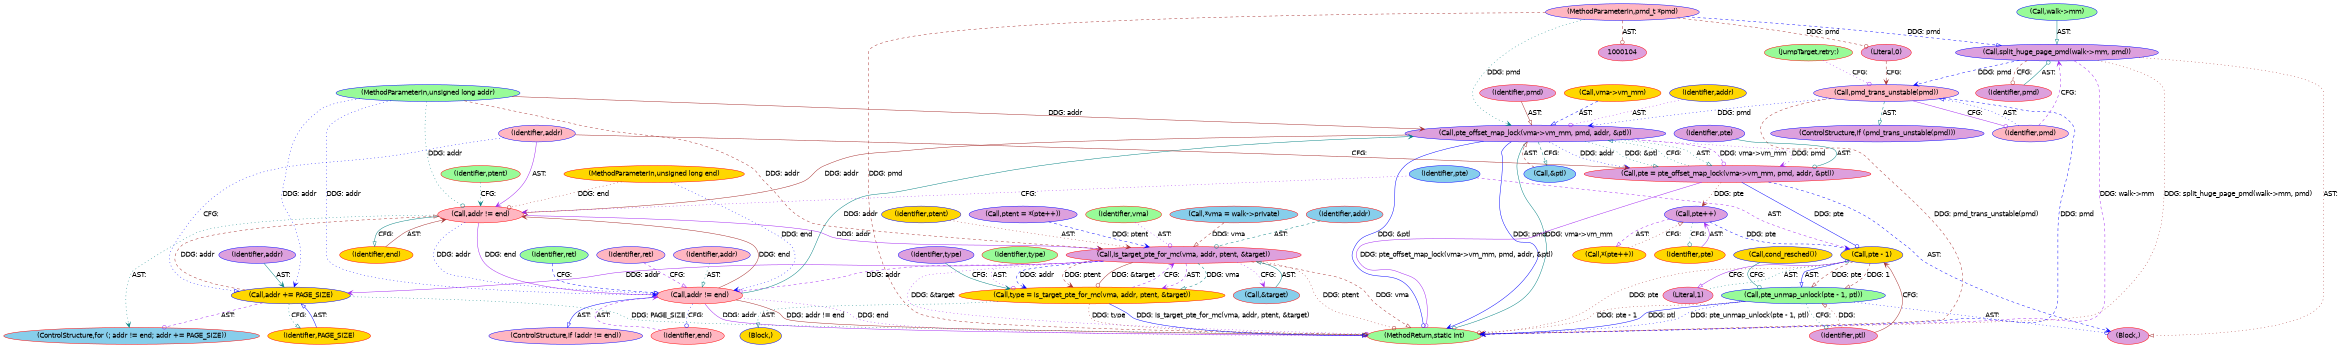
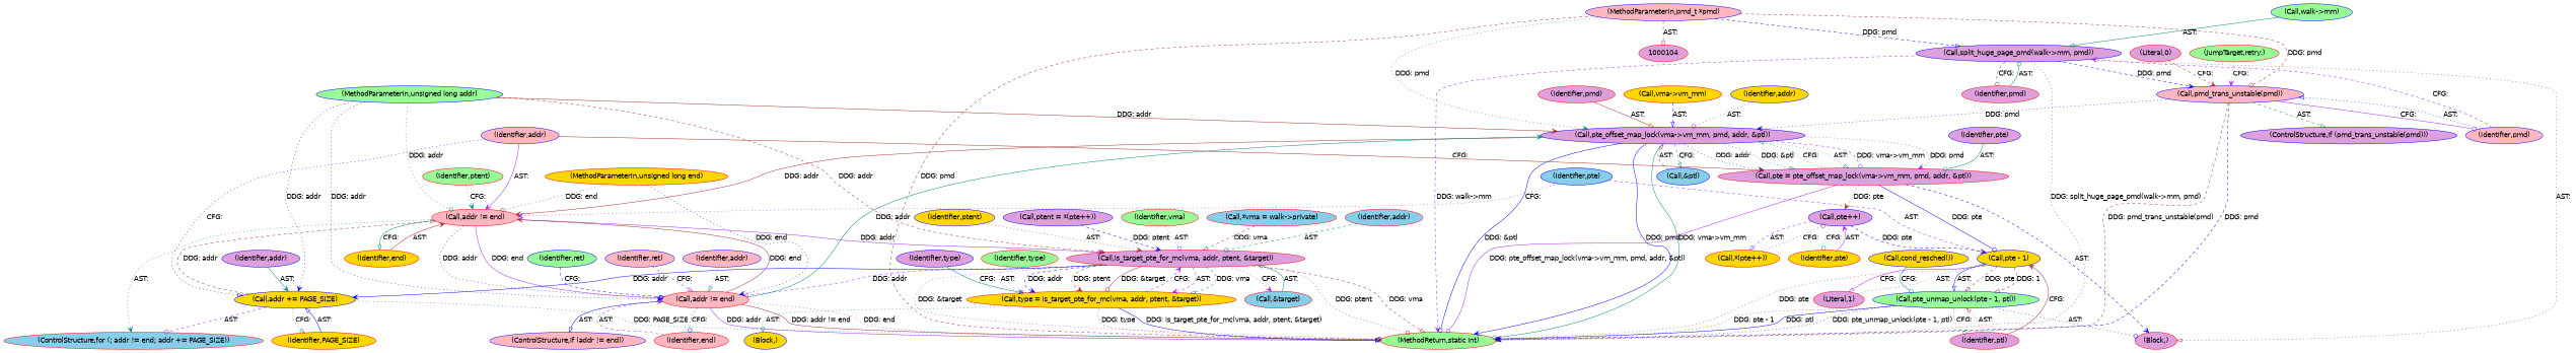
  digraph {
    fontname="DejaVu Sans"
    node [color=red fillcolor=plum fontname="DejaVu Sans" style=filled]
    edge [arrowhead=vee color=brown fontname="DejaVu Sans" style=dotted]
    n1 [color=blue label="(Call,split_huge_page_pmd(walk->mm, pmd))"]
    n2 [color=blue fillcolor=lightpink label="(Call,pmd_trans_unstable(pmd))"]
    n3 [fillcolor=palegreen label="(MethodReturn,static int)"]
    n4 [label="(Identifier,pmd)"]
    n5 [label="(Block,)"]
    n6 [color=blue label="(Call,pte_offset_map_lock(vma->vm_mm, pmd, addr, &ptl))"]
    n7 [color=blue label="(ControlStructure,if (pmd_trans_unstable(pmd)))"]
    n8 [color=blue fillcolor=lightpink label="(Identifier,pmd)"]
    n9 [color=blue fillcolor=lightpink label="(MethodParameterIn,pmd_t *pmd)"]
    1000104
    n11 [label="(Call,pte = pte_offset_map_lock(vma->vm_mm, pmd, addr, &ptl))"]
    n12 [fillcolor=lightpink label="(Call,addr != end)"]
    n13 [color=blue fillcolor=skyblue label="(Call,&ptl)"]
    n14 [color=blue label="(Call,pte++)"]
    n15 [color=blue fillcolor=gold label="(Call,pte - 1)"]
    n16 [label="(Call,is_target_pte_for_mc(vma, addr, ptent, &target))"]
    n17 [fillcolor=lightpink label="(Call,addr != end)"]
    n18 [fillcolor=gold label="(Identifier,end)"]
    n19 [fillcolor=skyblue label="(ControlStructure,for (; addr != end; addr += PAGE_SIZE))"]
    n20 [fillcolor=gold label="(Call,*(pte++))"]
    n21 [fillcolor=gold label="(Identifier,pte)"]
    n22 [color=blue fillcolor=palegreen label="(Call,pte_unmap_unlock(pte - 1, ptl))"]
    n23 [label="(Literal,1)"]
    n24 [label="(Identifier,ptl)"]
    n25 [color=blue fillcolor=gold label="(Call,addr += PAGE_SIZE)"]
    n26 [fillcolor=gold label="(Call,type = is_target_pte_for_mc(vma, addr, ptent, &target))"]
    n27 [fillcolor=skyblue label="(Call,&target)"]
    n28 [color=blue fillcolor=lightpink label="(ControlStructure,if (addr != end))"]
    n29 [fillcolor=lightpink label="(Identifier,end)"]
    n30 [fillcolor=gold label="(Identifier,PAGE_SIZE)"]
    n31 [color=blue fillcolor=gold label="(Block,)"]
    n32 [color=blue fillcolor=gold label="(Identifier,ptent)"]
    n33 [label="(Identifier,pmd)"]
    n34 [fillcolor=gold label="(Call,vma->vm_mm)"]
    n35 [color=blue label="(Identifier,type)"]
    n36 [color=blue fillcolor=gold label="(Call,cond_resched())"]
    n37 [color=blue fillcolor=palegreen label="(Identifier,ret)"]
    n38 [color=blue fillcolor=palegreen label="(Call,walk->mm)"]
    n39 [fillcolor=palegreen label="(Identifier,ptent)"]
    n40 [label="(Literal,0)"]
    n41 [color=blue label="(Call,ptent = *(pte++))"]
    n42 [fillcolor=palegreen label="(JumpTarget,retry:)"]
    n43 [color=blue fillcolor=lightpink label="(Identifier,ret)"]
    n44 [color=blue label="(Identifier,addr)"]
    n45 [color=blue fillcolor=lightpink label="(Identifier,addr)"]
    n46 [color=blue fillcolor=skyblue label="(Identifier,pte)"]
    n47 [fillcolor=palegreen label="(Identifier,vma)"]
    n48 [fillcolor=skyblue label="(Call,*vma = walk->private)"]
    n49 [fillcolor=gold label="(MethodParameterIn,unsigned long end)"]
    n50 [fillcolor=skyblue label="(Identifier,addr)"]
    n51 [fillcolor=palegreen label="(Identifier,type)"]
    n52 [color=blue label="(Identifier,pte)"]
    n53 [color=blue fillcolor=palegreen label="(MethodParameterIn,unsigned long addr)"]
    n54 [color=blue fillcolor=lightpink label="(Identifier,addr)"]
    n55 [color=blue fillcolor=gold label="(Identifier,addr)"]
    n1 -> n2 [color=blue label="DDG: pmd" style=dashed]
    n1 -> n3 [color=purple label="DDG: walk->mm" style=dashed]
    n1 -> n3 [label="DDG: split_huge_page_pmd(walk->mm, pmd)"]
    n1 -> n4 [arrowhead=odot label="CFG: " style=dashed]
    n1 -> n5 [arrowhead=onormal label="AST: "]
    n2 -> n3 [arrowhead=odot color=blue label="DDG: pmd" style=dashed]
    n2 -> n3 [arrowhead=onormal label="DDG: pmd_trans_unstable(pmd)" style=dashed]
    n2 -> n6 [color=blue label="DDG: pmd"]
    n2 -> n7 [arrowhead=onormal color=teal label="AST: " style=dashed]
    n2 -> n8 [arrowhead=odot color=purple label="CFG: " style=solid]
    n4 -> n1 [arrowhead=odot color=teal label="AST: " style=solid]
    n6 -> n3 [arrowhead=odot color=blue label="DDG: &ptl" style=solid]
    n6 -> n3 [color=blue label="DDG: pmd" style=solid]
    n6 -> n3 [arrowhead=odot color=teal label="DDG: vma->vm_mm" style=solid]
    n6 -> n11 [arrowhead=onormal color=teal label="AST: "]
    n6 -> n11 [arrowhead=odot color=purple label="DDG: vma->vm_mm" style=dashed]
    n6 -> n11 [color=purple label="DDG: pmd"]
    n6 -> n11 [color=blue label="DDG: addr"]
    n6 -> n11 [arrowhead=onormal color=teal label="DDG: &ptl"]
    n6 -> n12 [label="DDG: addr" style=solid]
    n6 -> n13 [arrowhead=onormal color=teal label="CFG: " style=dashed]
    n8 -> n1 [color=purple label="CFG: " style=dashed]
    n8 -> n2 [arrowhead=onormal color=blue label="AST: "]
    n9 -> n1 [arrowhead=onormal color=blue label="DDG: pmd" style=dashed]
-   n9 -> n40 [arrowhead=odot label="DDG: pmd" style=dashed]
+   n9 -> n2 [arrowhead=odot label="DDG: pmd" style=dashed]
    n9 -> n3 [arrowhead=odot label="DDG: pmd" style=dashed]
    n9 -> n6 [color=teal label="DDG: pmd"]
    n9 -> 1000104 [arrowhead=odot label="AST: " style=dashed]
    n11 -> n3 [arrowhead=odot color=purple label="DDG: pte_offset_map_lock(vma->vm_mm, pmd, addr, &ptl)" style=solid]
    n11 -> n5 [color=blue label="AST: " style=dashed]
    n11 -> n6 [arrowhead=onormal color=teal label="CFG: "]
    n11 -> n14 [label="DDG: pte"]
    n11 -> n15 [arrowhead=odot color=blue label="DDG: pte" style=solid]
    n12 -> n16 [color=purple label="DDG: addr" style=solid]
    n12 -> n17 [arrowhead=odot color=blue label="DDG: addr"]
    n12 -> n17 [arrowhead=odot color=purple label="DDG: end" style=solid]
    n12 -> n18 [arrowhead=onormal color=teal label="CFG: " style=solid]
    n12 -> n19 [color=teal label="AST: "]
    n13 -> n6 [arrowhead=onormal label="AST: " style=dashed]
    n14 -> n15 [color=blue label="DDG: pte" style=dashed]
    n14 -> n20 [arrowhead=onormal color=purple label="AST: " style=dashed]
    n14 -> n21 [arrowhead=odot color=teal label="CFG: "]
    n15 -> n3 [label="DDG: pte"]
    n15 -> n22 [arrowhead=onormal color=blue label="AST: " style=solid]
    n15 -> n22 [arrowhead=onormal label="DDG: pte" style=dashed]
    n15 -> n22 [arrowhead=onormal label="DDG: 1" style=dashed]
    n15 -> n23 [arrowhead=onormal color=purple label="CFG: " style=solid]
    n16 -> n3 [arrowhead=odot label="DDG: ptent"]
    n16 -> n3 [arrowhead=onormal label="DDG: vma" style=dashed]
    n16 -> n3 [arrowhead=odot color=purple label="DDG: &target"]
    n16 -> n17 [arrowhead=onormal color=purple label="DDG: addr" style=dashed]
-   n16 -> n25 [color=purple label="DDG: addr" style=solid]
+   n16 -> n25 [color=blue label="DDG: addr" style=solid]
    n16 -> n26 [color=purple label="AST: " style=dashed]
    n16 -> n26 [arrowhead=onormal color=teal label="DDG: vma" style=dashed]
    n16 -> n26 [color=blue label="DDG: addr" style=dashed]
    n16 -> n26 [label="DDG: ptent" style=dashed]
    n16 -> n26 [arrowhead=odot label="DDG: &target" style=solid]
    n16 -> n27 [color=purple label="CFG: "]
    n17 -> n3 [arrowhead=onormal color=purple label="DDG: end"]
    n17 -> n3 [arrowhead=odot color=purple label="DDG: addr" style=solid]
    n17 -> n3 [arrowhead=odot label="DDG: addr != end" style=solid]
    n17 -> n6 [color=teal label="DDG: addr" style=solid]
    n17 -> n12 [label="DDG: end" style=solid]
    n17 -> n28 [arrowhead=onormal color=blue label="AST: " style=solid]
    n17 -> n29 [arrowhead=odot color=blue label="CFG: "]
    n18 -> n12 [label="AST: " style=solid]
-   n20 -> n14 [arrowhead=onormal label="CFG: "]
+   n20 -> n14 [arrowhead=odot label="CFG: "]
    n21 -> n14 [color=purple label="AST: " style=solid]
    n22 -> n3 [arrowhead=odot label="DDG: pte - 1"]
    n22 -> n3 [color=blue label="DDG: ptl" style=solid]
    n22 -> n3 [arrowhead=onormal color=blue label="DDG: pte_unmap_unlock(pte - 1, ptl)"]
    n22 -> n5 [arrowhead=odot color=blue label="AST: "]
    n22 -> n24 [arrowhead=odot color=teal label="CFG: "]
    n23 -> n15 [arrowhead=odot color=teal label="AST: "]
    n24 -> n15 [label="CFG: " style=solid]
-   n24 -> n22 [arrowhead=onormal label="DDG: "]
+   n24 -> n22 [arrowhead=onormal label="AST: "]
    n25 -> n3 [arrowhead=onormal color=teal label="DDG: PAGE_SIZE"]
    n25 -> n12 [arrowhead=onormal label="DDG: addr" style=dashed]
    n25 -> n19 [arrowhead=odot color=purple label="AST: " style=dashed]
    n25 -> n30 [arrowhead=onormal color=teal label="CFG: "]
    n26 -> n3 [arrowhead=onormal label="DDG: type"]
    n26 -> n3 [arrowhead=onormal color=blue label="DDG: is_target_pte_for_mc(vma, addr, ptent, &target)" style=solid]
    n26 -> n16 [color=purple label="CFG: " style=dashed]
    n26 -> n31 [arrowhead=onormal color=teal label="AST: "]
    n27 -> n16 [arrowhead=onormal color=teal label="AST: " style=solid]
    n29 -> n17 [color=purple label="AST: " style=dashed]
    n30 -> n25 [arrowhead=onormal color=blue label="AST: " style=solid]
    n32 -> n16 [label="AST: "]
    n33 -> n6 [arrowhead=onormal label="AST: " style=solid]
    n34 -> n6 [arrowhead=onormal color=blue label="AST: " style=dashed]
    n35 -> n26 [color=teal label="CFG: " style=solid]
    n36 -> n22 [arrowhead=odot color=teal label="CFG: " style=solid]
    n37 -> n17 [arrowhead=onormal color=blue label="CFG: " style=dashed]
    n38 -> n1 [arrowhead=onormal color=teal label="AST: " style=solid]
    n39 -> n12 [color=teal label="CFG: "]
    n40 -> n2 [label="CFG: " style=dashed]
    n41 -> n16 [color=blue label="DDG: ptent" style=dashed]
-   n42 -> n2 [arrowhead=odot color=purple label="CFG: "]
+   n42 -> n2 [color=purple label="CFG: "]
    n43 -> n17 [arrowhead=onormal color=purple label="CFG: " style=dashed]
    n44 -> n25 [color=teal label="AST: " style=solid]
    n45 -> n17 [arrowhead=onormal color=teal label="AST: "]
    n46 -> n12 [color=purple label="CFG: "]
    n46 -> n15 [arrowhead=onormal color=purple label="AST: " style=dashed]
    n47 -> n16 [arrowhead=odot color=purple label="AST: "]
    n48 -> n16 [arrowhead=onormal label="DDG: vma" style=dashed]
    n49 -> n12 [arrowhead=odot label="DDG: end"]
    n49 -> n17 [color=blue label="DDG: end"]
    n50 -> n16 [arrowhead=odot color=teal label="AST: " style=dashed]
    n51 -> n26 [arrowhead=odot color=purple label="AST: "]
    n52 -> n11 [arrowhead=odot color=teal label="AST: " style=solid]
    n53 -> n6 [label="DDG: addr" style=solid]
    n53 -> n12 [arrowhead=odot color=teal label="DDG: addr"]
    n53 -> n16 [label="DDG: addr" style=dashed]
    n53 -> n17 [color=blue label="DDG: addr"]
    n53 -> n25 [color=blue label="DDG: addr"]
    n54 -> n11 [label="CFG: " style=solid]
    n54 -> n12 [color=purple label="AST: " style=solid]
    n54 -> n25 [arrowhead=onormal color=blue label="CFG: "]
    n55 -> n6 [arrowhead=odot color=purple label="AST: "]
  }
